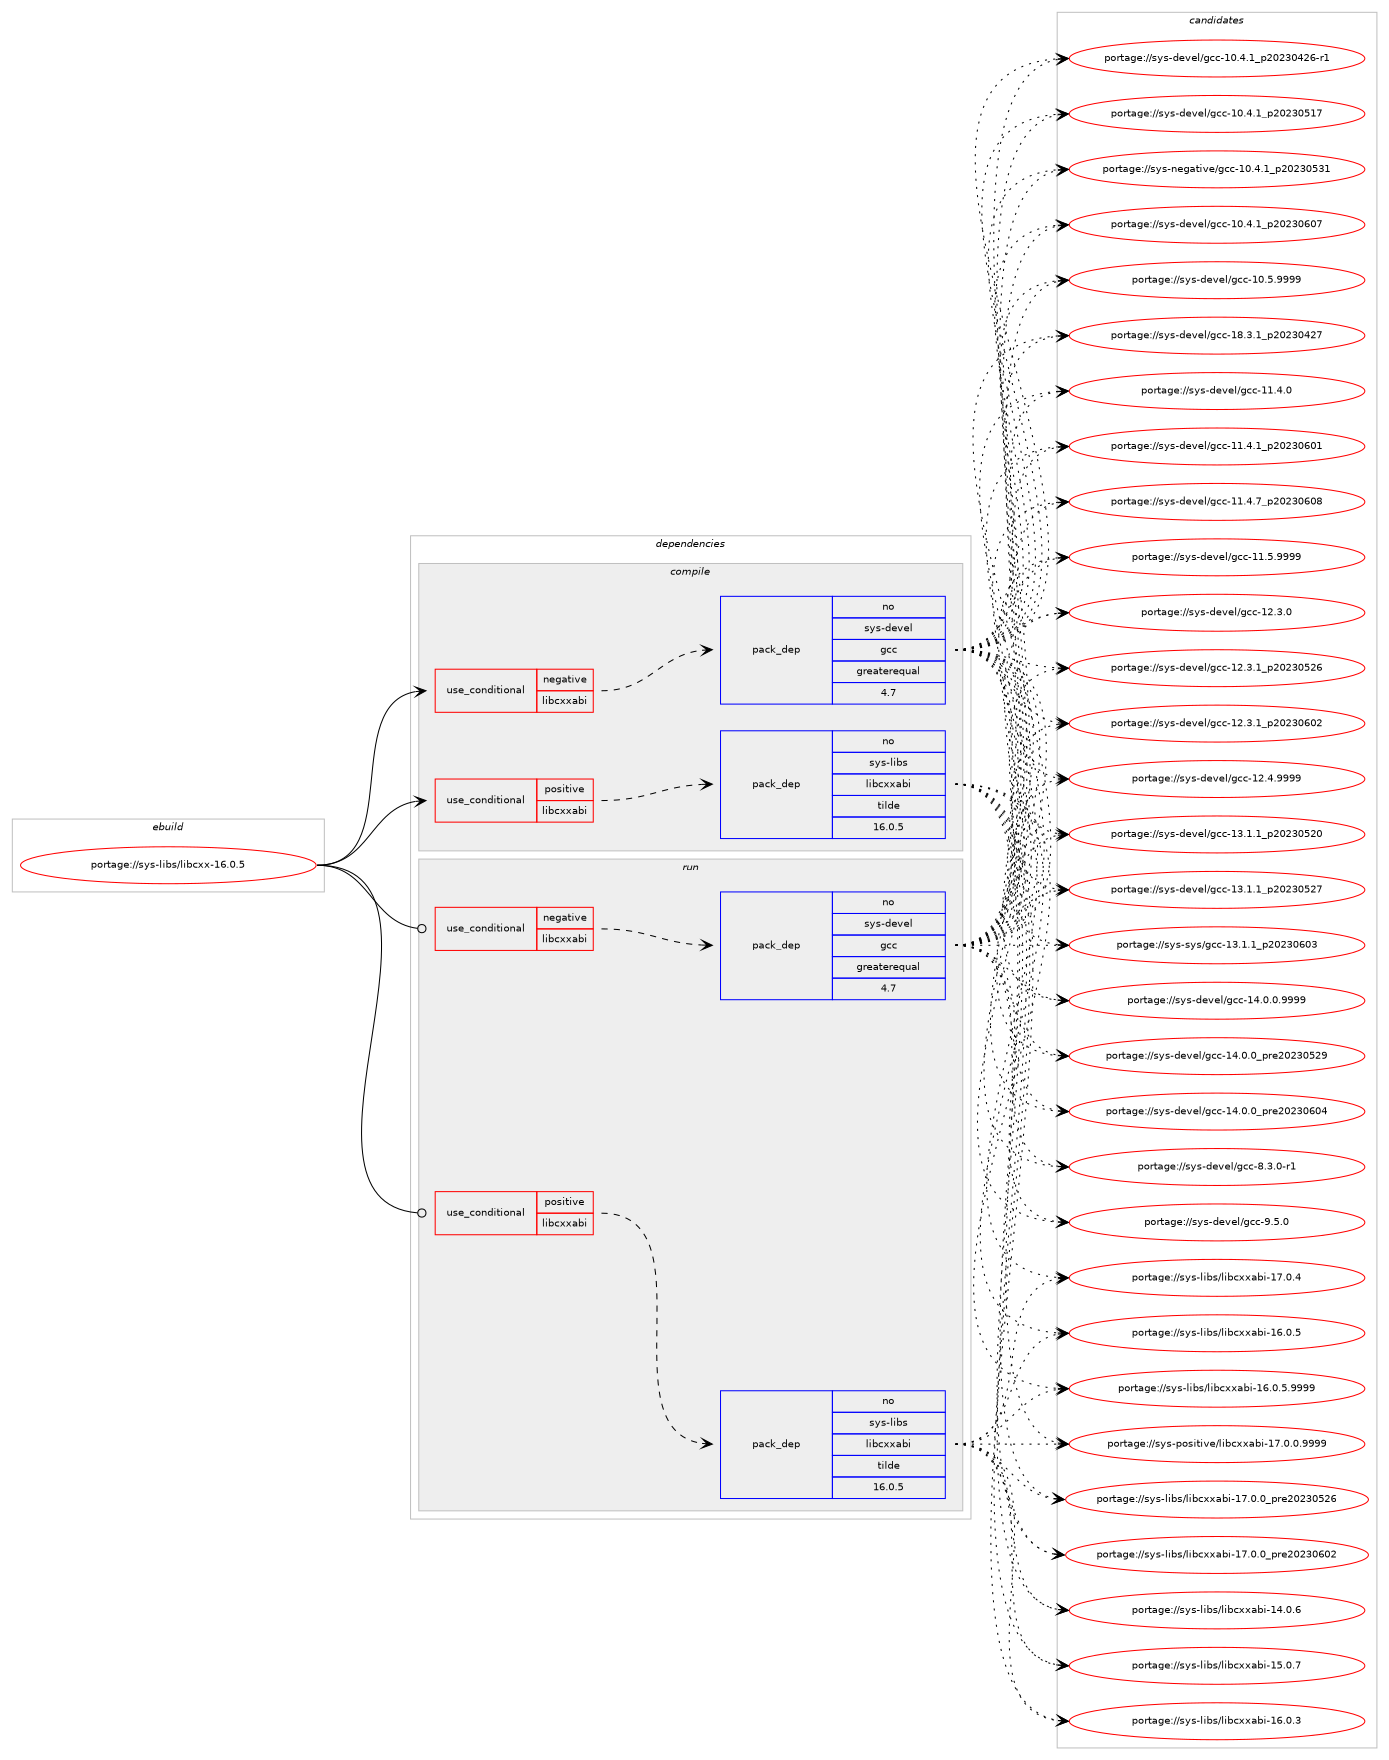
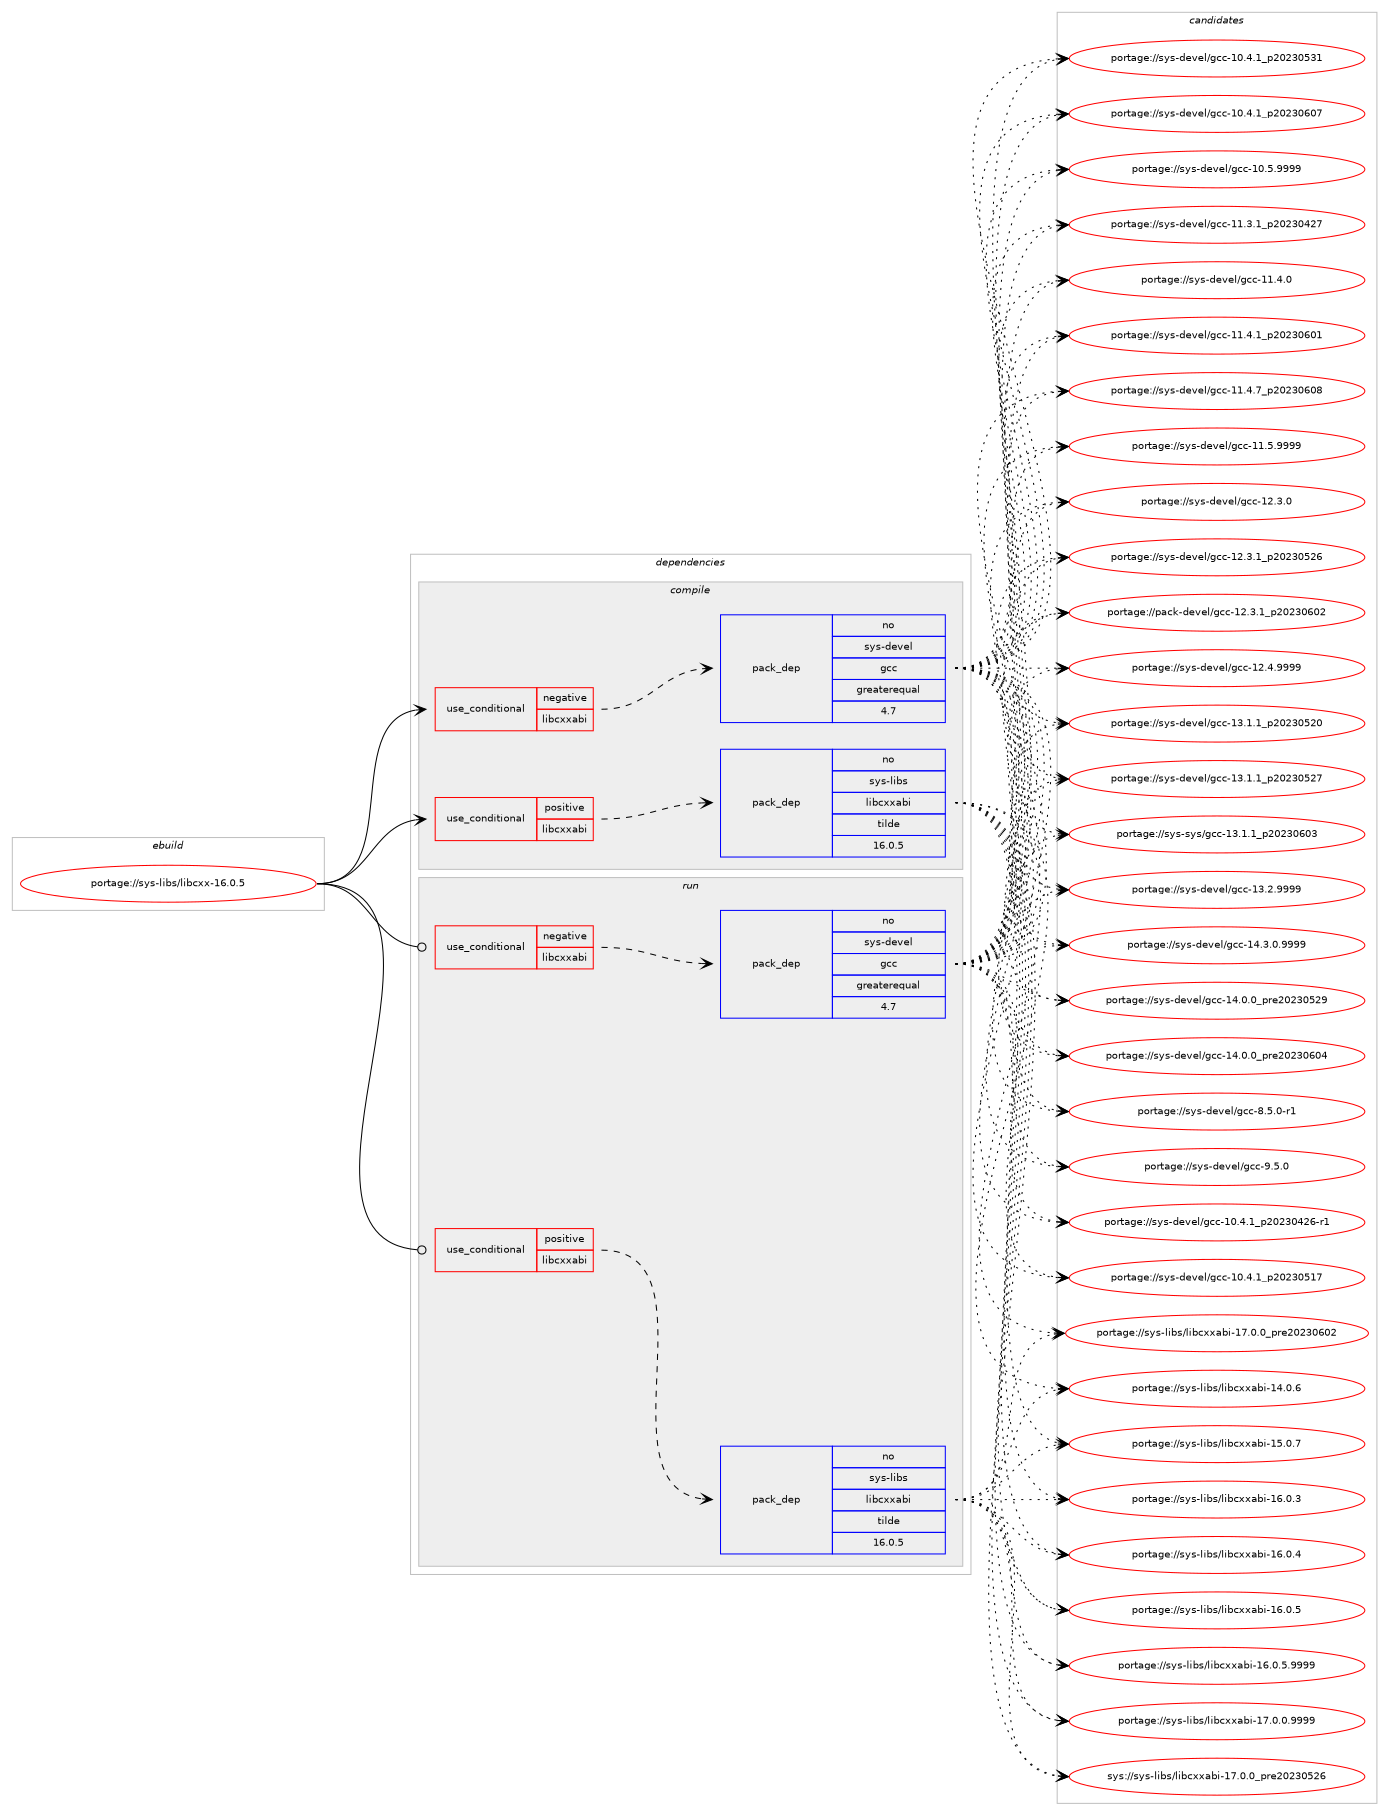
  digraph {
    compound=true
    concentrate=true
    fontname=Helvetica
    fontsize=10
    newrank=true
    rankdir=LR
    ranksep=1.5
    node [color=red fontname=Helvetica fontsize=10]
    edge [arrowhead=vee headport=w style=dotted tailport=e weight=100]
    n1 [label="portage://sys-libs/libcxx-16.0.5" width=4]
    n2 [color=blue label=<<TABLE BORDER="0" CELLBORDER="1" CELLSPACING="0" CELLPADDING="4" WIDTH="220"><TR><TD ROWSPAN="6" CELLPADDING="30">pack_dep</TD></TR><TR><TD WIDTH="110">no</TD></TR><TR><TD>sys-devel</TD></TR><TR><TD>gcc</TD></TR><TR><TD>greaterequal</TD></TR><TR><TD>4.7</TD></TR></TABLE>> shape=none]
    n3 [label=<<TABLE BORDER="0" CELLBORDER="1" CELLSPACING="0" CELLPADDING="4"><TR><TD ROWSPAN="3" CELLPADDING="10">use_conditional</TD></TR><TR><TD>negative</TD></TR><TR><TD>libcxxabi</TD></TR></TABLE>> shape=none]
    n4 [color=blue label=<<TABLE BORDER="0" CELLBORDER="1" CELLSPACING="0" CELLPADDING="4" WIDTH="220"><TR><TD ROWSPAN="6" CELLPADDING="30">pack_dep</TD></TR><TR><TD WIDTH="110">no</TD></TR><TR><TD>sys-libs</TD></TR><TR><TD>libcxxabi</TD></TR><TR><TD>tilde</TD></TR><TR><TD>16.0.5</TD></TR></TABLE>> shape=none]
    n5 [label=<<TABLE BORDER="0" CELLBORDER="1" CELLSPACING="0" CELLPADDING="4"><TR><TD ROWSPAN="3" CELLPADDING="10">use_conditional</TD></TR><TR><TD>positive</TD></TR><TR><TD>libcxxabi</TD></TR></TABLE>> shape=none]
    n6 [color=blue label=<<TABLE BORDER="0" CELLBORDER="1" CELLSPACING="0" CELLPADDING="4" WIDTH="220"><TR><TD ROWSPAN="6" CELLPADDING="30">pack_dep</TD></TR><TR><TD WIDTH="110">no</TD></TR><TR><TD>sys-devel</TD></TR><TR><TD>gcc</TD></TR><TR><TD>greaterequal</TD></TR><TR><TD>4.7</TD></TR></TABLE>> shape=none]
    n7 [label=<<TABLE BORDER="0" CELLBORDER="1" CELLSPACING="0" CELLPADDING="4"><TR><TD ROWSPAN="3" CELLPADDING="10">use_conditional</TD></TR><TR><TD>negative</TD></TR><TR><TD>libcxxabi</TD></TR></TABLE>> shape=none]
    n8 [color=blue label=<<TABLE BORDER="0" CELLBORDER="1" CELLSPACING="0" CELLPADDING="4" WIDTH="220"><TR><TD ROWSPAN="6" CELLPADDING="30">pack_dep</TD></TR><TR><TD WIDTH="110">no</TD></TR><TR><TD>sys-libs</TD></TR><TR><TD>libcxxabi</TD></TR><TR><TD>tilde</TD></TR><TR><TD>16.0.5</TD></TR></TABLE>> shape=none]
    n9 [label=<<TABLE BORDER="0" CELLBORDER="1" CELLSPACING="0" CELLPADDING="4"><TR><TD ROWSPAN="3" CELLPADDING="10">use_conditional</TD></TR><TR><TD>positive</TD></TR><TR><TD>libcxxabi</TD></TR></TABLE>> shape=none]
    n10 [label="portage://sys-devel/gcc-10.4.1_p20230426-r1" width=4]
    n11 [label="portage://sys-devel/gcc-10.4.1_p20230517" width=4]
-   n12 [label="portage://sys-negative/gcc-10.4.1_p20230531" width=4]
+   n12 [label="portage://sys-devel/gcc-10.4.1_p20230531" width=4]
    n13 [label="portage://sys-devel/gcc-10.4.1_p20230607" width=4]
    n14 [label="portage://sys-devel/gcc-10.5.9999" width=4]
-   n15 [label="portage://sys-devel/gcc-18.3.1_p20230427" width=4]
+   n15 [label="portage://sys-devel/gcc-11.3.1_p20230427" width=4]
    n16 [label="portage://sys-devel/gcc-11.4.0" width=4]
    n17 [label="portage://sys-devel/gcc-11.4.1_p20230601" width=4]
    n18 [label="portage://sys-devel/gcc-11.4.7_p20230608" width=4]
    n19 [label="portage://sys-devel/gcc-11.5.9999" width=4]
    n20 [label="portage://sys-devel/gcc-12.3.0" width=4]
    n21 [label="portage://sys-devel/gcc-12.3.1_p20230526" width=4]
-   n22 [label="portage://sys-devel/gcc-12.3.1_p20230602" width=4]
+   n22 [label="portage://pack-devel/gcc-12.3.1_p20230602" width=4]
    n23 [label="portage://sys-devel/gcc-12.4.9999" width=4]
    n24 [label="portage://sys-devel/gcc-13.1.1_p20230520" width=4]
    n25 [label="portage://sys-devel/gcc-13.1.1_p20230527" width=4]
    n26 [label="portage://sys-sys/gcc-13.1.1_p20230603" width=4]
-   n28 [label="portage://sys-devel/gcc-14.0.0.9999" width=4]
+   n27 [label="portage://sys-devel/gcc-13.2.9999" width=4]
+   n28 [label="portage://sys-devel/gcc-14.3.0.9999" width=4]
    n29 [label="portage://sys-devel/gcc-14.0.0_pre20230529" width=4]
    n30 [label="portage://sys-devel/gcc-14.0.0_pre20230604" width=4]
-   n31 [label="portage://sys-devel/gcc-8.3.0-r1" width=4]
+   n31 [label="portage://sys-devel/gcc-8.5.0-r1" width=4]
    n32 [label="portage://sys-devel/gcc-9.5.0" width=4]
    n33 [label="portage://sys-libs/libcxxabi-14.0.6" width=4]
    n34 [label="portage://sys-libs/libcxxabi-15.0.7" width=4]
    n35 [label="portage://sys-libs/libcxxabi-16.0.3" width=4]
-   n36 [label="portage://sys-libs/libcxxabi-17.0.4" width=4]
+   n36 [label="portage://sys-libs/libcxxabi-16.0.4" width=4]
    n37 [label="portage://sys-libs/libcxxabi-16.0.5" width=4]
    n38 [label="portage://sys-libs/libcxxabi-16.0.5.9999" width=4]
-   n39 [label="portage://sys-positive/libcxxabi-17.0.0.9999" width=4]
-   n40 [label="portage://sys-libs/libcxxabi-17.0.0_pre20230526" width=4]
+   n39 [label="portage://sys-libs/libcxxabi-17.0.0.9999" width=4]
+   n40 [label="sys://sys-libs/libcxxabi-17.0.0_pre20230526" width=4]
    n41 [label="portage://sys-libs/libcxxabi-17.0.0_pre20230602" width=4]
    subgraph cluster_1 {
      color=gray
      label=<<i>ebuild</i>>
      rank=same
      n1
    }
    subgraph cluster_2 {
      color=gray
      label=<<i>dependencies</i>>
      subgraph cluster_3 {
        color=gray
        fillcolor="#eeeeee"
        label=<<i>compile</i>>
        style=filled
        subgraph sub_4 {
          color=gray
          fillcolor="#eeeeee"
          label=<<i>compile</i>>
          style=filled
          n3
          subgraph sub_5 {
            color=gray
            fillcolor="#eeeeee"
            label=<<i>compile</i>>
            style=filled
            n2
          }
        }
        subgraph sub_6 {
          color=gray
          fillcolor="#eeeeee"
          label=<<i>compile</i>>
          style=filled
          n5
          subgraph sub_7 {
            color=gray
            fillcolor="#eeeeee"
            label=<<i>compile</i>>
            style=filled
            n4
          }
        }
      }
      subgraph cluster_8 {
        color=gray
        fillcolor="#eeeeee"
        label=<<i>compile and run</i>>
        style=filled
      }
      subgraph cluster_9 {
        color=gray
        fillcolor="#eeeeee"
        label=<<i>run</i>>
        style=filled
        subgraph sub_10 {
          color=gray
          fillcolor="#eeeeee"
          label=<<i>run</i>>
          style=filled
          n7
          subgraph sub_11 {
            color=gray
            fillcolor="#eeeeee"
            label=<<i>run</i>>
            style=filled
            n6
          }
        }
        subgraph sub_12 {
          color=gray
          fillcolor="#eeeeee"
          label=<<i>run</i>>
          style=filled
          n9
          subgraph sub_13 {
            color=gray
            fillcolor="#eeeeee"
            label=<<i>run</i>>
            style=filled
            n8
          }
        }
      }
    }
    subgraph cluster_14 {
      color=gray
      label=<<i>candidates</i>>
      rank=same
      subgraph sub_15 {
        color=black
        label=<<i>candidates</i>>
        nodesep=1
        rank=same
        n10
        n11
        n12
        n13
        n14
        n15
        n16
        n17
        n18
        n19
        n20
        n21
        n22
        n23
        n24
        n25
        n26
+       n27
        n28
        n29
        n30
        n31
        n32
      }
      subgraph sub_16 {
        color=black
        label=<<i>candidates</i>>
        nodesep=1
        rank=same
        n33
        n34
        n35
        n36
        n37
        n38
        n39
        n40
        n41
      }
      subgraph sub_17 {
        color=black
        label=<<i>candidates</i>>
        nodesep=1
        rank=same
        n10
        n11
        n12
        n13
        n14
        n15
        n16
        n17
        n18
        n19
        n20
        n21
        n22
        n23
        n24
        n25
        n26
+       n27
        n28
        n29
        n30
        n31
        n32
      }
      subgraph sub_18 {
        color=black
        label=<<i>candidates</i>>
        nodesep=1
        rank=same
        n33
        n34
        n35
        n36
        n37
        n38
        n39
        n40
        n41
      }
    }
    n1 -> n3 [style=solid weight=20]
    n1 -> n5 [style=solid weight=20]
    n1 -> n7 [arrowhead=odot style=solid weight=20]
    n1 -> n9 [arrowhead=odot style=solid weight=20]
    n2 -> n10
    n2 -> n11
    n2 -> n12
    n2 -> n13
    n2 -> n14
    n2 -> n15
    n2 -> n16
    n2 -> n17
    n2 -> n18
    n2 -> n19
    n2 -> n20
    n2 -> n21
    n2 -> n22
    n2 -> n23
    n2 -> n24
    n2 -> n25
    n2 -> n26
+   n2 -> n27
    n2 -> n28
    n2 -> n29
    n2 -> n30
    n2 -> n31
    n2 -> n32
    n3 -> n2 [style=dashed weight=20]
    n4 -> n33
    n4 -> n34
    n4 -> n35
    n4 -> n36
    n4 -> n37
    n4 -> n38
    n4 -> n39
    n4 -> n40
    n4 -> n41
    n5 -> n4 [style=dashed weight=20]
    n6 -> n10
    n6 -> n11
    n6 -> n12
    n6 -> n13
    n6 -> n14
    n6 -> n15
    n6 -> n16
    n6 -> n17
    n6 -> n18
    n6 -> n19
    n6 -> n20
    n6 -> n21
    n6 -> n22
    n6 -> n23
    n6 -> n24
    n6 -> n25
    n6 -> n26
+   n6 -> n27
    n6 -> n28
    n6 -> n29
    n6 -> n30
    n6 -> n31
    n6 -> n32
    n7 -> n6 [style=dashed weight=20]
    n8 -> n33
    n8 -> n34
    n8 -> n35
    n8 -> n36
    n8 -> n37
    n8 -> n38
    n8 -> n39
    n8 -> n40
    n8 -> n41
    n9 -> n8 [style=dashed weight=20]
  }
